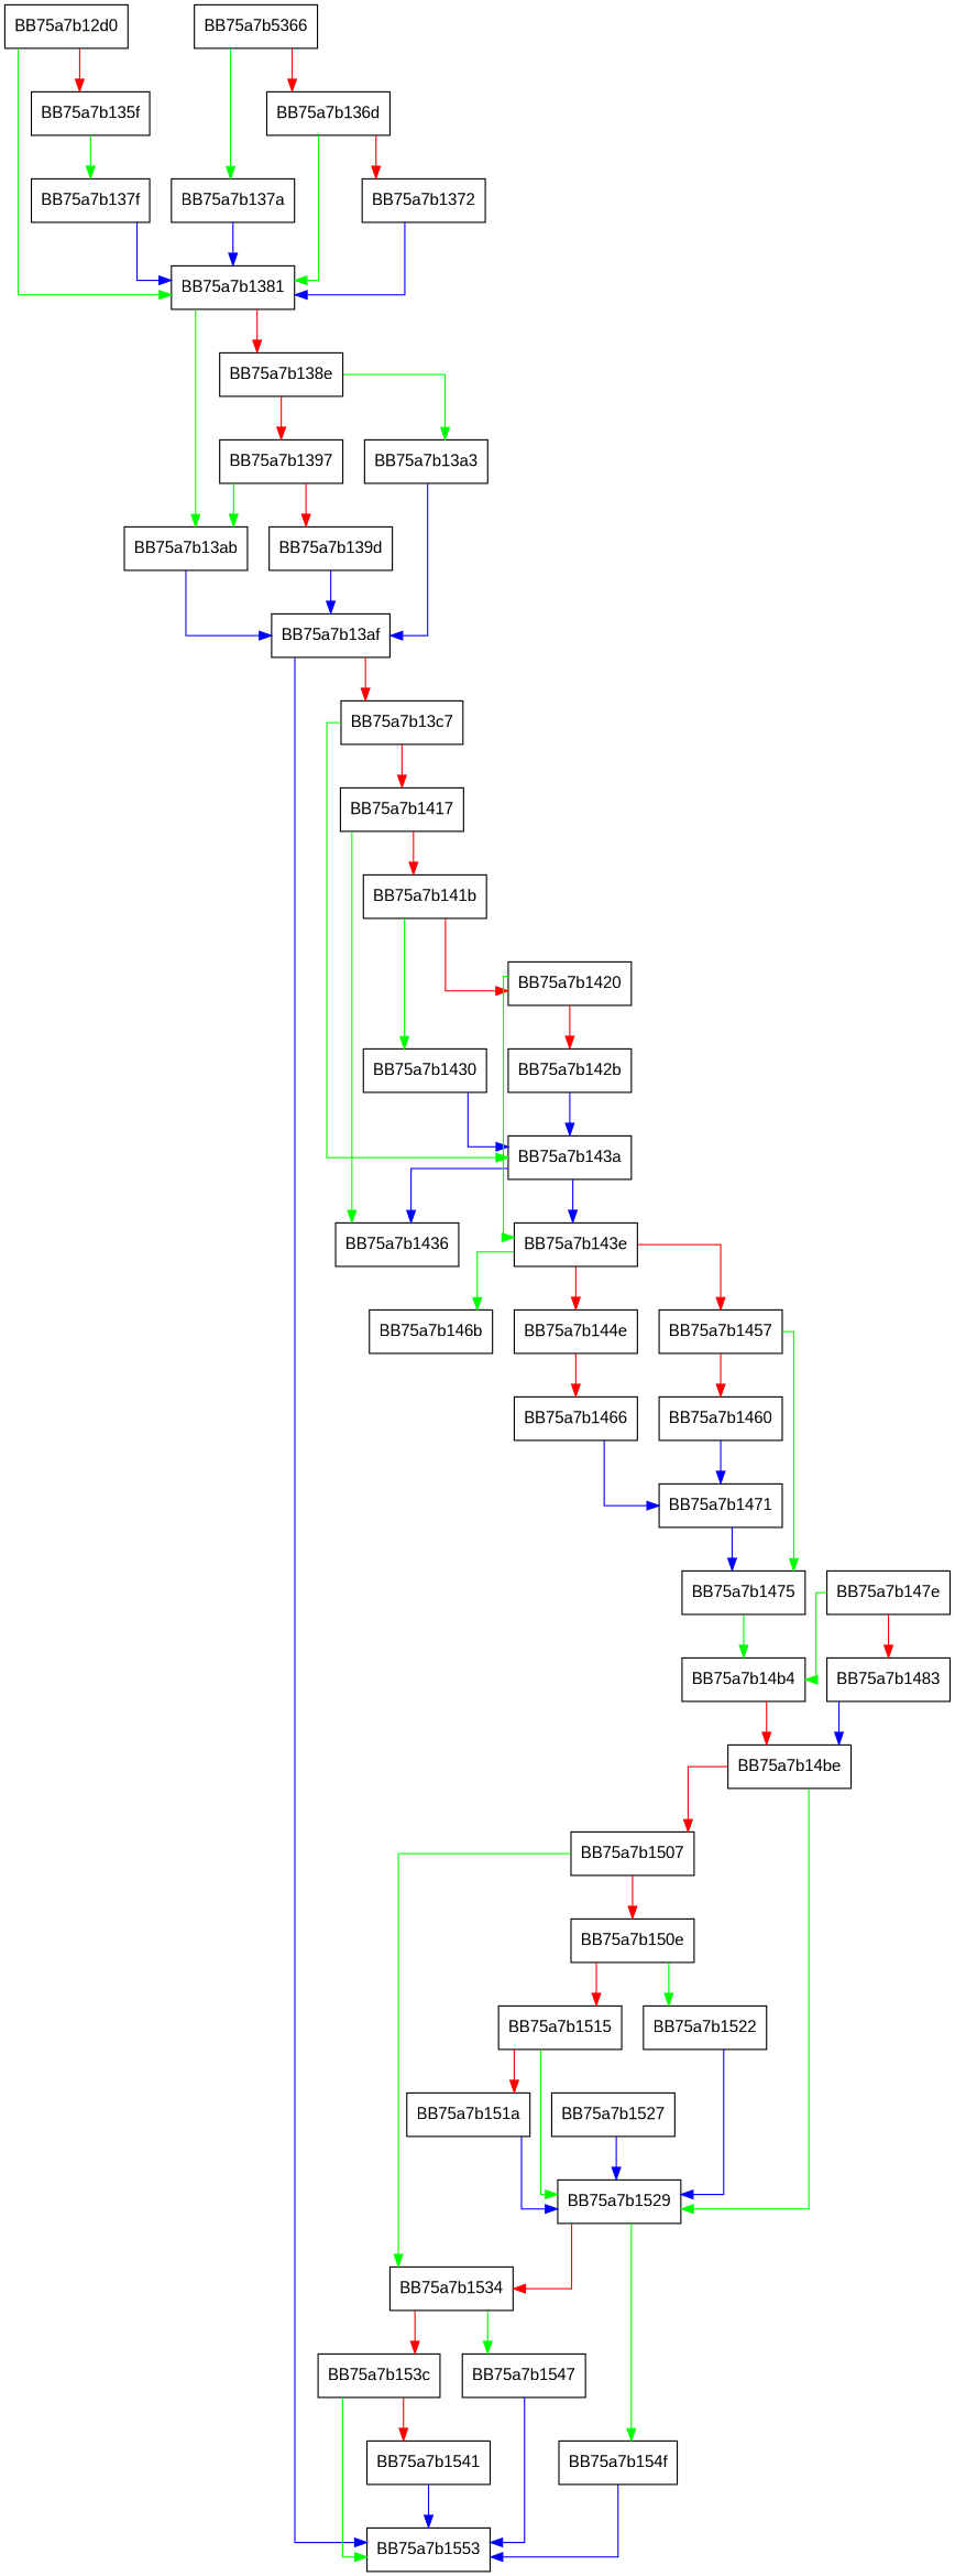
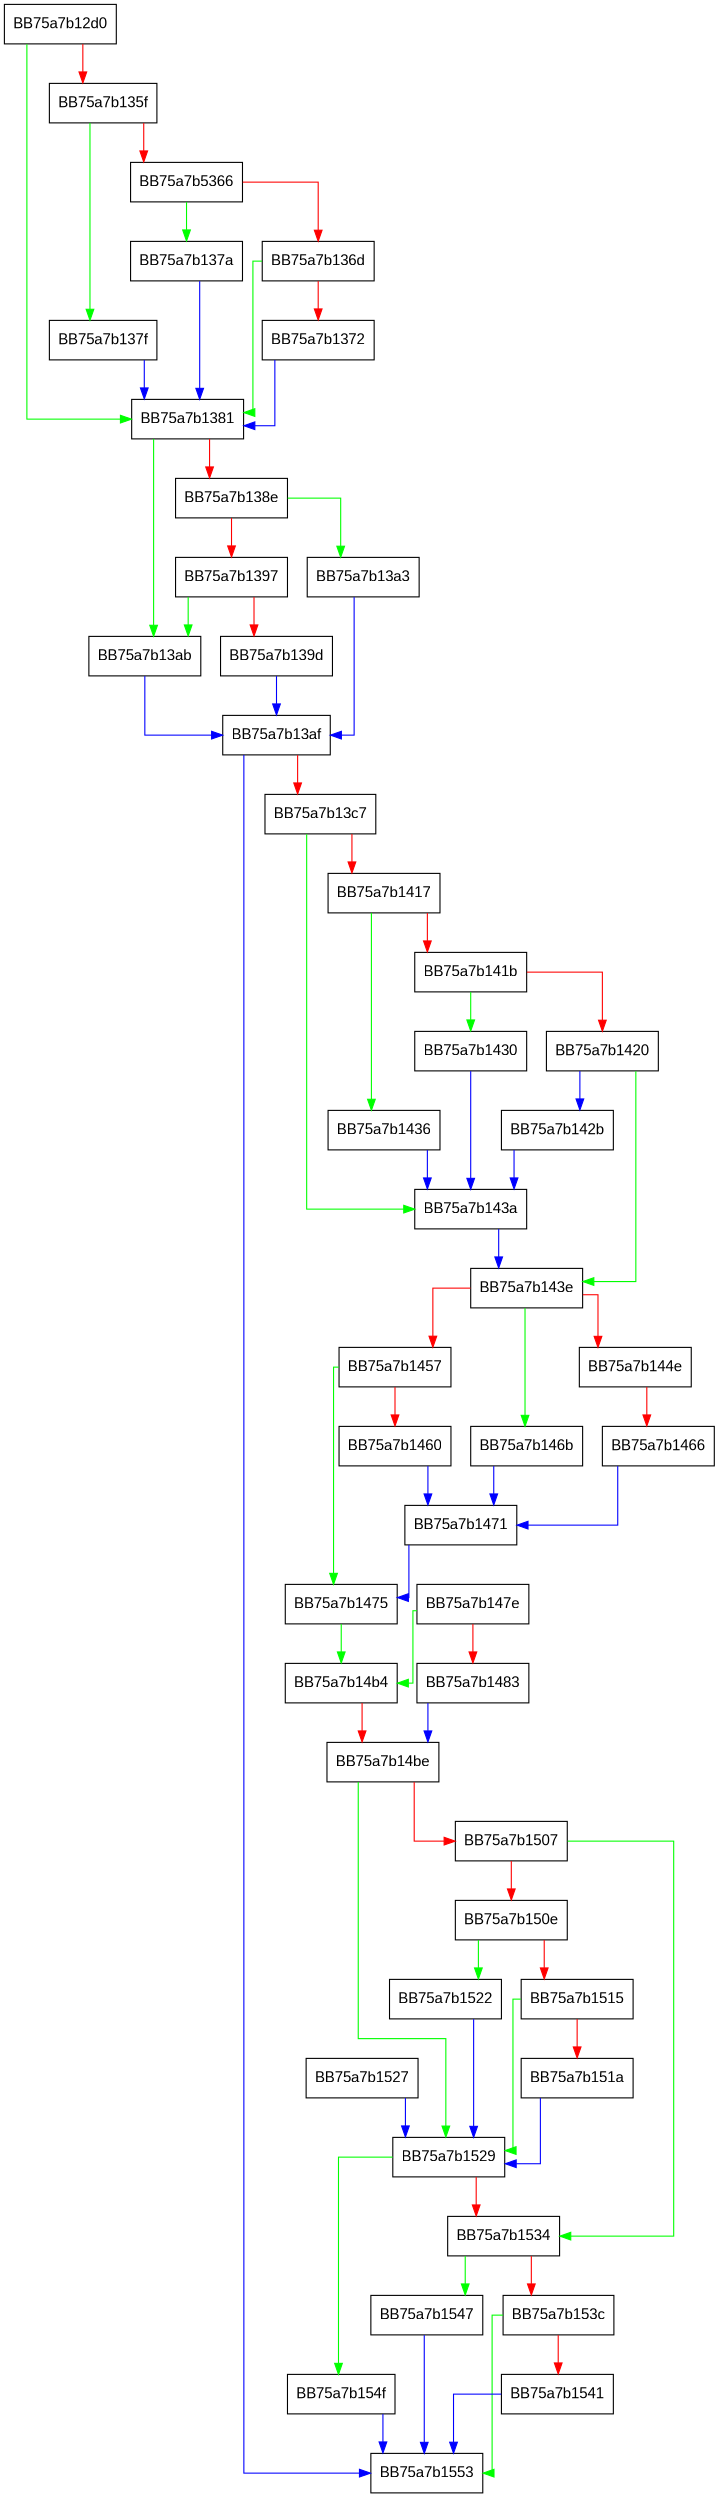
  digraph {
    fontname="Liberation Sans"
    splines=ortho
    node [fontname="Liberation Sans" shape=box]
    edge [color=red fontname="Liberation Sans"]
    BB75a7b12d0
    BB75a7b1381
    BB75a7b135f
    BB75a7b13ab
    BB75a7b138e
    BB75a7b137f
    n7 [label=BB75a7b5366]
    BB75a7b13af
    BB75a7b13a3
    BB75a7b1397
    BB75a7b137a
    BB75a7b136d
    BB75a7b1372
    BB75a7b1553
    BB75a7b13c7
    BB75a7b139d
    BB75a7b143a
    BB75a7b1417
    BB75a7b143e
    BB75a7b1436
    BB75a7b141b
    BB75a7b146b
    BB75a7b144e
    BB75a7b1457
    BB75a7b1430
    BB75a7b1420
    BB75a7b142b
    BB75a7b1471
    BB75a7b1466
    BB75a7b1475
    BB75a7b1460
    BB75a7b14b4
    BB75a7b14be
    BB75a7b147e
    BB75a7b1483
    BB75a7b1529
    BB75a7b1507
    BB75a7b154f
    BB75a7b1534
    BB75a7b150e
    BB75a7b1547
    BB75a7b153c
    BB75a7b1527
    BB75a7b1522
    BB75a7b1515
    BB75a7b151a
    BB75a7b1541
    BB75a7b12d0 -> BB75a7b1381 [color=green]
    BB75a7b12d0 -> BB75a7b135f
    BB75a7b1381 -> BB75a7b13ab [color=green]
    BB75a7b1381 -> BB75a7b138e
    BB75a7b135f -> BB75a7b137f [color=green]
+   BB75a7b135f -> n7
    BB75a7b13ab -> BB75a7b13af [color=blue]
    BB75a7b138e -> BB75a7b13a3 [color=green]
    BB75a7b138e -> BB75a7b1397
    BB75a7b137f -> BB75a7b1381 [color=blue]
    n7 -> BB75a7b137a [color=green]
    n7 -> BB75a7b136d
    BB75a7b13af -> BB75a7b1553 [color=blue]
    BB75a7b13af -> BB75a7b13c7
    BB75a7b13a3 -> BB75a7b13af [color=blue]
    BB75a7b1397 -> BB75a7b13ab [color=green]
    BB75a7b1397 -> BB75a7b139d
    BB75a7b137a -> BB75a7b1381 [color=blue]
    BB75a7b136d -> BB75a7b1381 [color=green]
    BB75a7b136d -> BB75a7b1372
    BB75a7b1372 -> BB75a7b1381 [color=blue]
    BB75a7b13c7 -> BB75a7b143a [color=green]
    BB75a7b13c7 -> BB75a7b1417
    BB75a7b139d -> BB75a7b13af [color=blue]
    BB75a7b143a -> BB75a7b143e [color=blue]
    BB75a7b1417 -> BB75a7b1436 [color=green]
    BB75a7b1417 -> BB75a7b141b
    BB75a7b143e -> BB75a7b146b [color=green]
    BB75a7b143e -> BB75a7b144e
    BB75a7b143e -> BB75a7b1457
-   BB75a7b143a -> BB75a7b1436 [color=blue]
+   BB75a7b1436 -> BB75a7b143a [color=blue]
    BB75a7b141b -> BB75a7b1430 [color=green]
    BB75a7b141b -> BB75a7b1420
+   BB75a7b146b -> BB75a7b1471 [color=blue]
    BB75a7b144e -> BB75a7b1466
    BB75a7b1457 -> BB75a7b1475 [color=green]
    BB75a7b1457 -> BB75a7b1460
    BB75a7b1430 -> BB75a7b143a [color=blue]
    BB75a7b1420 -> BB75a7b143e [color=green]
-   BB75a7b1420 -> BB75a7b142b
+   BB75a7b1420 -> BB75a7b142b [color=blue]
    BB75a7b142b -> BB75a7b143a [color=blue]
    BB75a7b1471 -> BB75a7b1475 [color=blue]
    BB75a7b1466 -> BB75a7b1471 [color=blue]
    BB75a7b1475 -> BB75a7b14b4 [color=green]
    BB75a7b1460 -> BB75a7b1471 [color=blue]
    BB75a7b14b4 -> BB75a7b14be
    BB75a7b14be -> BB75a7b1529 [color=green]
    BB75a7b14be -> BB75a7b1507
    BB75a7b147e -> BB75a7b14b4 [color=green]
    BB75a7b147e -> BB75a7b1483
    BB75a7b1483 -> BB75a7b14be [color=blue]
    BB75a7b1529 -> BB75a7b154f [color=green]
    BB75a7b1529 -> BB75a7b1534
    BB75a7b1507 -> BB75a7b1534 [color=green]
    BB75a7b1507 -> BB75a7b150e
    BB75a7b154f -> BB75a7b1553 [color=blue]
    BB75a7b1534 -> BB75a7b1547 [color=green]
    BB75a7b1534 -> BB75a7b153c
    BB75a7b150e -> BB75a7b1522 [color=green]
    BB75a7b150e -> BB75a7b1515
    BB75a7b1547 -> BB75a7b1553 [color=blue]
    BB75a7b153c -> BB75a7b1553 [color=green]
    BB75a7b153c -> BB75a7b1541
    BB75a7b1527 -> BB75a7b1529 [color=blue]
    BB75a7b1522 -> BB75a7b1529 [color=blue]
    BB75a7b1515 -> BB75a7b1529 [color=green]
    BB75a7b1515 -> BB75a7b151a
    BB75a7b151a -> BB75a7b1529 [color=blue]
    BB75a7b1541 -> BB75a7b1553 [color=blue]
  }
